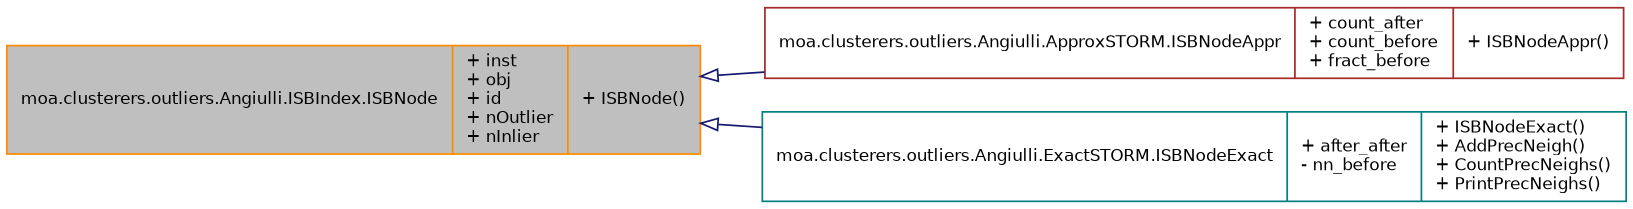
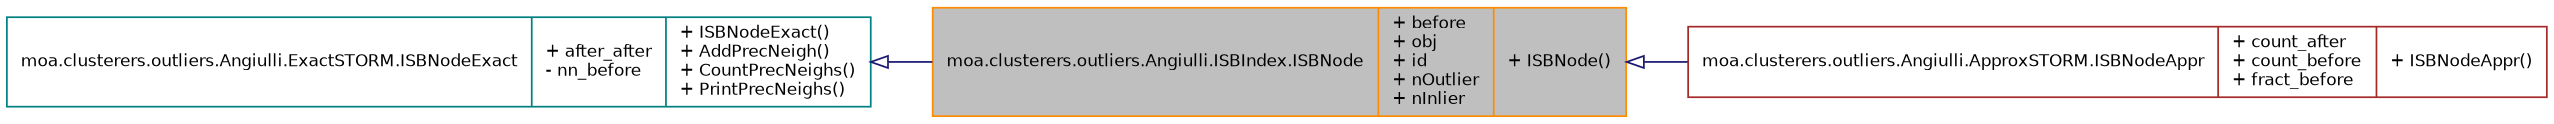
  digraph {
    rankdir=LR
    node [fillcolor=white fontname=Helvetica fontsize=10 shape=record style=filled]
    edge [arrowtail=empty color=midnightblue dir=back fontname=Helvetica fontsize=10 labelfontname=Helvetica labelfontsize=10 style=solid]
-   n1 [color=darkorange fillcolor=grey75 fontcolor=black height=0.2 label="{moa.clusterers.outliers.Angiulli.ISBIndex.ISBNode\n|+ inst\l+ obj\l+ id\l+ nOutlier\l+ nInlier\l|+ ISBNode()\l}" width=0.4]
+   n1 [color=darkorange fillcolor=grey75 fontcolor=black height=0.2 label="{moa.clusterers.outliers.Angiulli.ISBIndex.ISBNode\n|+ before\l+ obj\l+ id\l+ nOutlier\l+ nInlier\l|+ ISBNode()\l}" width=0.4]
    n2 [color=brown height=0.2 label="{moa.clusterers.outliers.Angiulli.ApproxSTORM.ISBNodeAppr\n|+ count_after\l+ count_before\l+ fract_before\l|+ ISBNodeAppr()\l}" width=0.4]
    n3 [color=teal height=0.2 label="{moa.clusterers.outliers.Angiulli.ExactSTORM.ISBNodeExact\n|+ after_after\l- nn_before\l|+ ISBNodeExact()\l+ AddPrecNeigh()\l+ CountPrecNeighs()\l+ PrintPrecNeighs()\l}" width=0.4]
    n1 -> n2
-   n1 -> n3
+   n3 -> n1
  }
